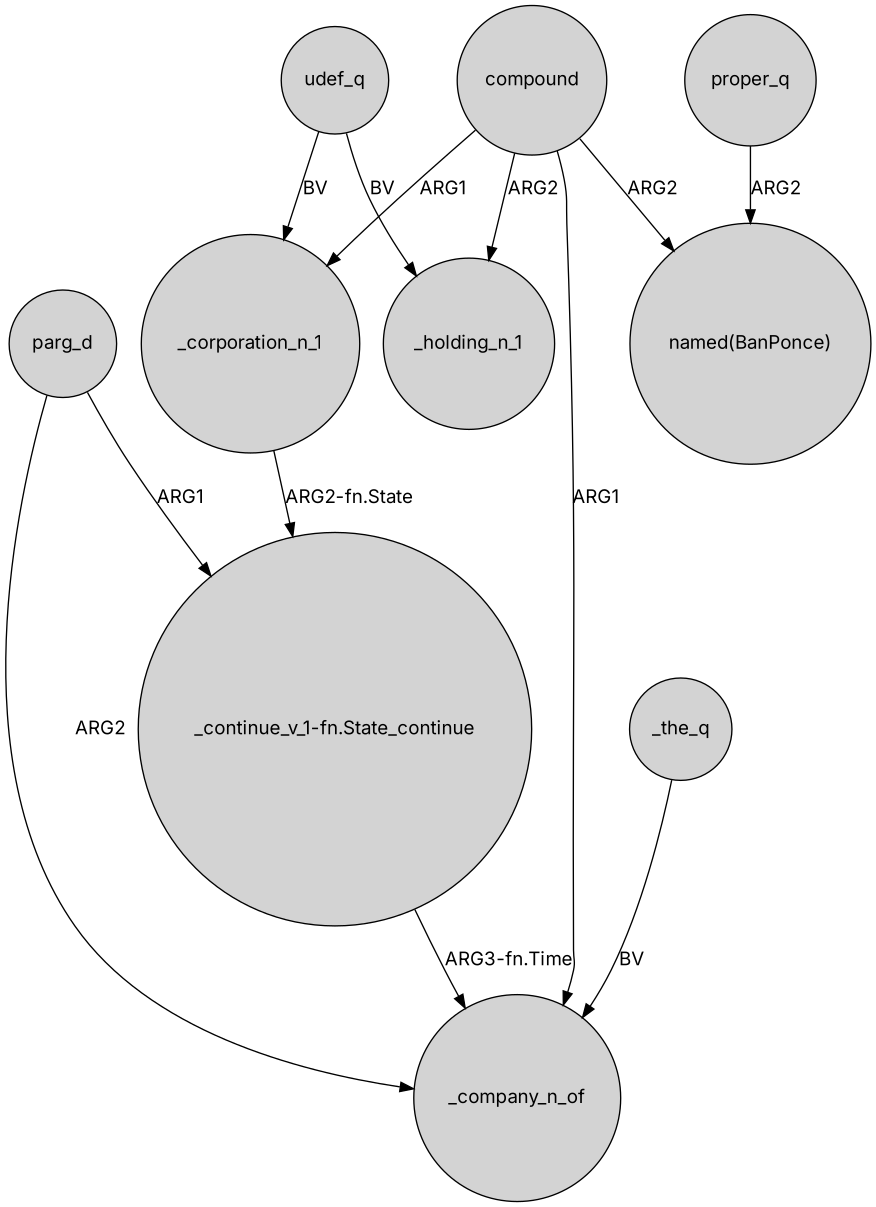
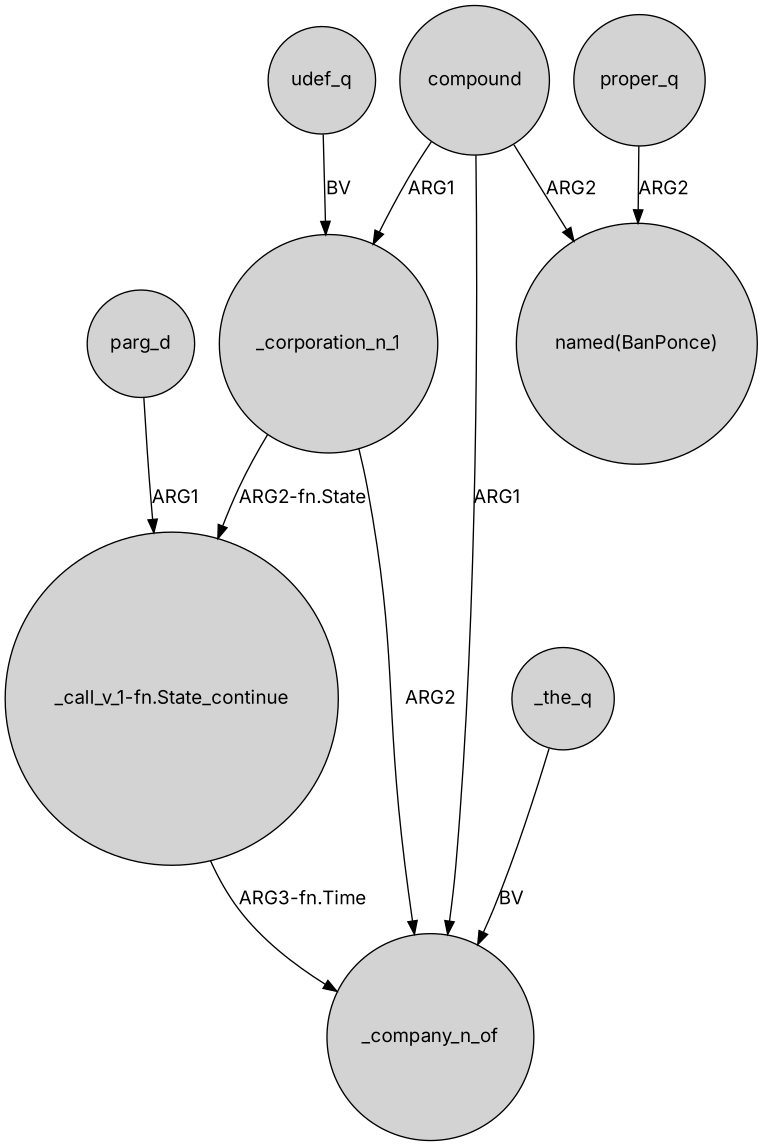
  digraph {
    fontname=Inter
    node [fontname=Inter shape=circle style=filled]
    edge [fontname=Inter]
    parg_d
-   "_call_v_1-fn.State_continue" [label="_continue_v_1-fn.State_continue"]
+   "_call_v_1-fn.State_continue"
    _company_n_of
    _corporation_n_1
    udef_q
-   _holding_n_1
    proper_q
    "named(BanPonce)"
    compound
    _the_q
    parg_d -> "_call_v_1-fn.State_continue" [label=ARG1]
-   parg_d -> _company_n_of [label=ARG2]
+   _corporation_n_1 -> _company_n_of [label=ARG2]
    "_call_v_1-fn.State_continue" -> _company_n_of [label="ARG3-fn.Time"]
    _corporation_n_1 -> "_call_v_1-fn.State_continue" [label="ARG2-fn.State"]
    udef_q -> _corporation_n_1 [label=BV]
-   udef_q -> _holding_n_1 [label=BV]
    proper_q -> "named(BanPonce)" [label=ARG2]
    compound -> _company_n_of [label=ARG1]
    compound -> _corporation_n_1 [label=ARG1]
-   compound -> _holding_n_1 [label=ARG2]
    compound -> "named(BanPonce)" [label=ARG2]
    _the_q -> _company_n_of [label=BV]
  }
